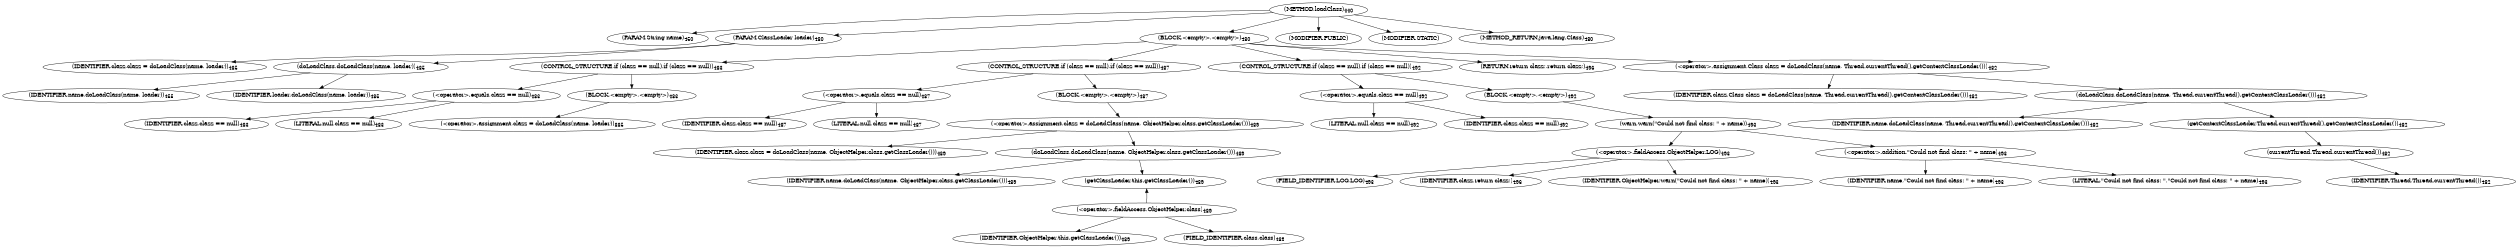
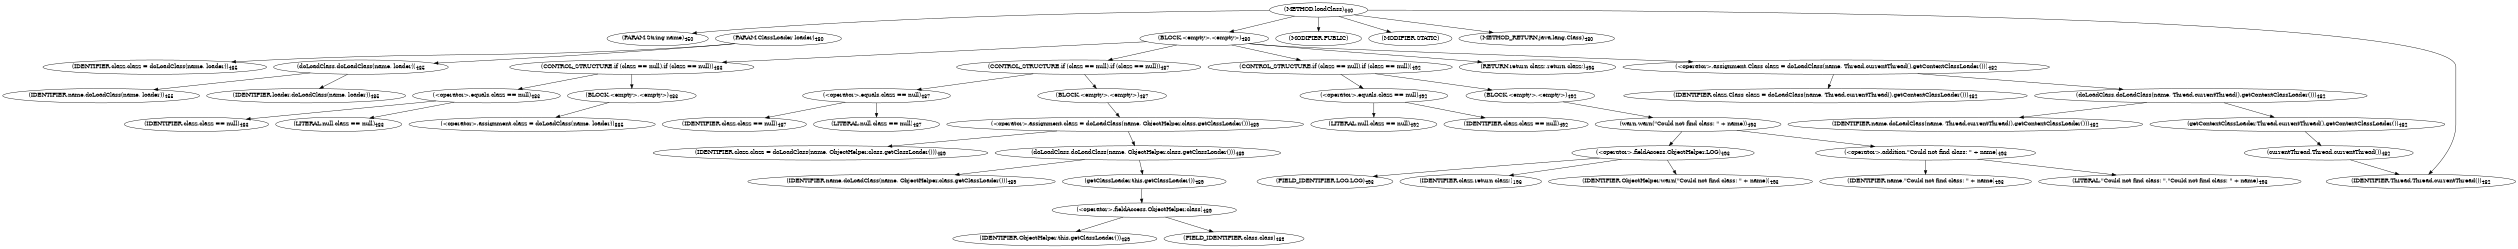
  digraph {
    n1 [label=<(METHOD,loadClass)<SUB>440</SUB>>]
    n2 [label=<(PARAM,String name)<SUB>450</SUB>>]
    n3 [label=<(PARAM,ClassLoader loader)<SUB>480</SUB>>]
    n4 [label=<(BLOCK,&lt;empty&gt;,&lt;empty&gt;)<SUB>480</SUB>>]
    n5 [label=<(MODIFIER,PUBLIC)>]
    n6 [label=<(MODIFIER,STATIC)>]
    n7 [label=<(METHOD_RETURN,java.lang.Class)<SUB>480</SUB>>]
    n8 [label=<(IDENTIFIER,clazz,clazz = doLoadClass(name, loader))<SUB>485</SUB>>]
    n9 [label=<(doLoadClass,doLoadClass(name, loader))<SUB>485</SUB>>]
    n10 [label=<(&lt;operator&gt;.assignment,Class clazz = doLoadClass(name, Thread.currentThread().getContextClassLoader()))<SUB>482</SUB>>]
    n11 [label=<(CONTROL_STRUCTURE,if (clazz == null),if (clazz == null))<SUB>483</SUB>>]
    n12 [label=<(CONTROL_STRUCTURE,if (clazz == null),if (clazz == null))<SUB>487</SUB>>]
    n13 [label=<(CONTROL_STRUCTURE,if (clazz == null),if (clazz == null))<SUB>492</SUB>>]
    n14 [label=<(RETURN,return clazz;,return clazz;)<SUB>496</SUB>>]
    n15 [label=<(IDENTIFIER,clazz,Class clazz = doLoadClass(name, Thread.currentThread().getContextClassLoader()))<SUB>482</SUB>>]
    n16 [label=<(doLoadClass,doLoadClass(name, Thread.currentThread().getContextClassLoader()))<SUB>482</SUB>>]
    n17 [label=<(&lt;operator&gt;.equals,clazz == null)<SUB>483</SUB>>]
    n18 [label=<(BLOCK,&lt;empty&gt;,&lt;empty&gt;)<SUB>483</SUB>>]
    n19 [label=<(&lt;operator&gt;.equals,clazz == null)<SUB>487</SUB>>]
    n20 [label=<(BLOCK,&lt;empty&gt;,&lt;empty&gt;)<SUB>487</SUB>>]
    n21 [label=<(&lt;operator&gt;.equals,clazz == null)<SUB>492</SUB>>]
    n22 [label=<(BLOCK,&lt;empty&gt;,&lt;empty&gt;)<SUB>492</SUB>>]
    n23 [label=<(IDENTIFIER,name,doLoadClass(name, Thread.currentThread().getContextClassLoader()))<SUB>482</SUB>>]
    n24 [label=<(getContextClassLoader,Thread.currentThread().getContextClassLoader())<SUB>482</SUB>>]
    n25 [label=<(currentThread,Thread.currentThread())<SUB>482</SUB>>]
    n26 [label=<(IDENTIFIER,Thread,Thread.currentThread())<SUB>482</SUB>>]
    n27 [label=<(IDENTIFIER,clazz,clazz == null)<SUB>483</SUB>>]
    n28 [label=<(LITERAL,null,clazz == null)<SUB>483</SUB>>]
    n29 [label=<(&lt;operator&gt;.assignment,clazz = doLoadClass(name, loader))<SUB>885</SUB>>]
    n30 [label=<(IDENTIFIER,name,doLoadClass(name, loader))<SUB>455</SUB>>]
    n31 [label=<(IDENTIFIER,loader,doLoadClass(name, loader))<SUB>485</SUB>>]
    n32 [label=<(IDENTIFIER,clazz,clazz == null)<SUB>487</SUB>>]
    n33 [label=<(LITERAL,null,clazz == null)<SUB>487</SUB>>]
    n34 [label=<(&lt;operator&gt;.assignment,clazz = doLoadClass(name, ObjectHelper.class.getClassLoader()))<SUB>489</SUB>>]
    n35 [label=<(IDENTIFIER,clazz,clazz = doLoadClass(name, ObjectHelper.class.getClassLoader()))<SUB>489</SUB>>]
    n36 [label=<(doLoadClass,doLoadClass(name, ObjectHelper.class.getClassLoader()))<SUB>489</SUB>>]
    n37 [label=<(IDENTIFIER,name,doLoadClass(name, ObjectHelper.class.getClassLoader()))<SUB>489</SUB>>]
    n38 [label=<(getClassLoader,this.getClassLoader())<SUB>489</SUB>>]
    n39 [label=<(&lt;operator&gt;.fieldAccess,ObjectHelper.class)<SUB>489</SUB>>]
    n40 [label=<(IDENTIFIER,ObjectHelper,this.getClassLoader())<SUB>489</SUB>>]
    n41 [label=<(FIELD_IDENTIFIER,class,class)<SUB>489</SUB>>]
    n42 [label=<(IDENTIFIER,clazz,clazz == null)<SUB>492</SUB>>]
    n43 [label=<(LITERAL,null,clazz == null)<SUB>492</SUB>>]
    n44 [label=<(warn,warn(&quot;Could not find class: &quot; + name))<SUB>493</SUB>>]
    n45 [label=<(&lt;operator&gt;.fieldAccess,ObjectHelper.LOG)<SUB>493</SUB>>]
    n46 [label=<(&lt;operator&gt;.addition,&quot;Could not find class: &quot; + name)<SUB>493</SUB>>]
    n47 [label=<(IDENTIFIER,ObjectHelper,warn(&quot;Could not find class: &quot; + name))<SUB>493</SUB>>]
    n48 [label=<(FIELD_IDENTIFIER,LOG,LOG)<SUB>493</SUB>>]
-   n49 [label=<(IDENTIFIER,clazz,return clazz;)<SUB>496</SUB>>]
+   n49 [label=<(IDENTIFIER,clazz,return clazz;)<SUB>196</SUB>>]
    n50 [label=<(LITERAL,&quot;Could not find class: &quot;,&quot;Could not find class: &quot; + name)<SUB>493</SUB>>]
    n51 [label=<(IDENTIFIER,name,&quot;Could not find class: &quot; + name)<SUB>493</SUB>>]
    n1 -> n2
-   n1 -> n3
+   n1 -> n26
    n1 -> n4
    n1 -> n5
    n1 -> n6
    n1 -> n7
    n3 -> n8
    n3 -> n9
    n4 -> n10
    n4 -> n11
    n4 -> n12
    n4 -> n13
    n4 -> n14
    n9 -> n30
    n9 -> n31
    n10 -> n15
    n10 -> n16
    n11 -> n17
    n11 -> n18
    n12 -> n19
    n12 -> n20
    n13 -> n21
    n13 -> n22
    n16 -> n23
    n16 -> n24
    n17 -> n27
    n17 -> n28
    n18 -> n29
    n19 -> n32
    n19 -> n33
    n20 -> n34
    n21 -> n42
    n21 -> n43
    n22 -> n44
    n24 -> n25
    n25 -> n26
    n34 -> n35
    n34 -> n36
    n36 -> n37
    n36 -> n38
-   n39 -> n38
+   n38 -> n39
    n39 -> n40
    n39 -> n41
    n44 -> n45
    n44 -> n46
    n45 -> n47
    n45 -> n48
    n45 -> n49
    n46 -> n50
    n46 -> n51
  }
